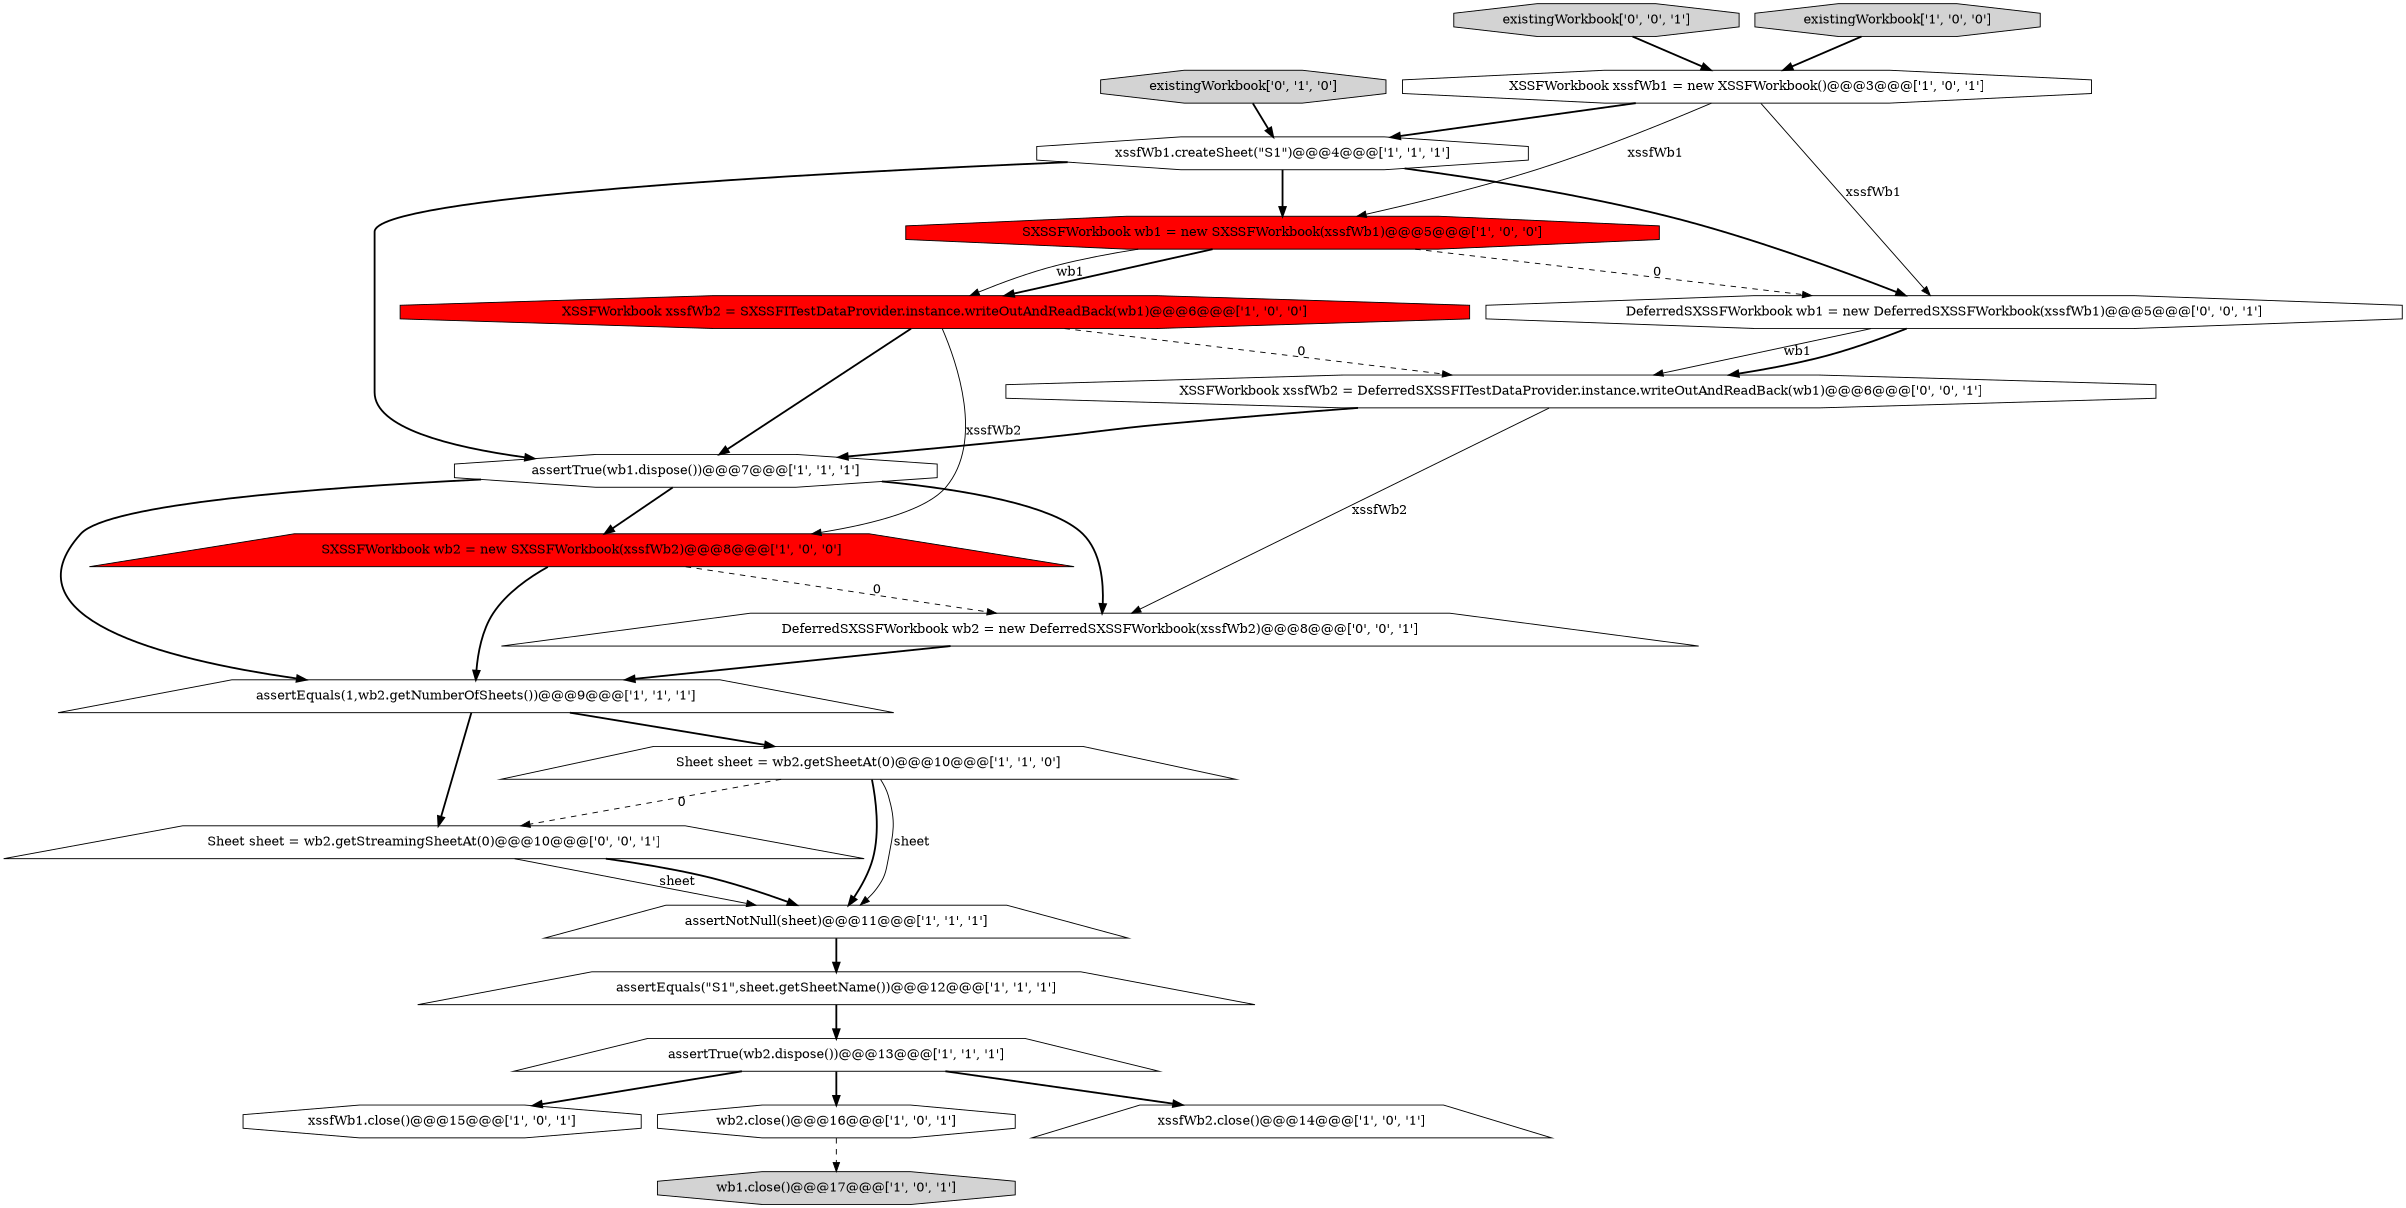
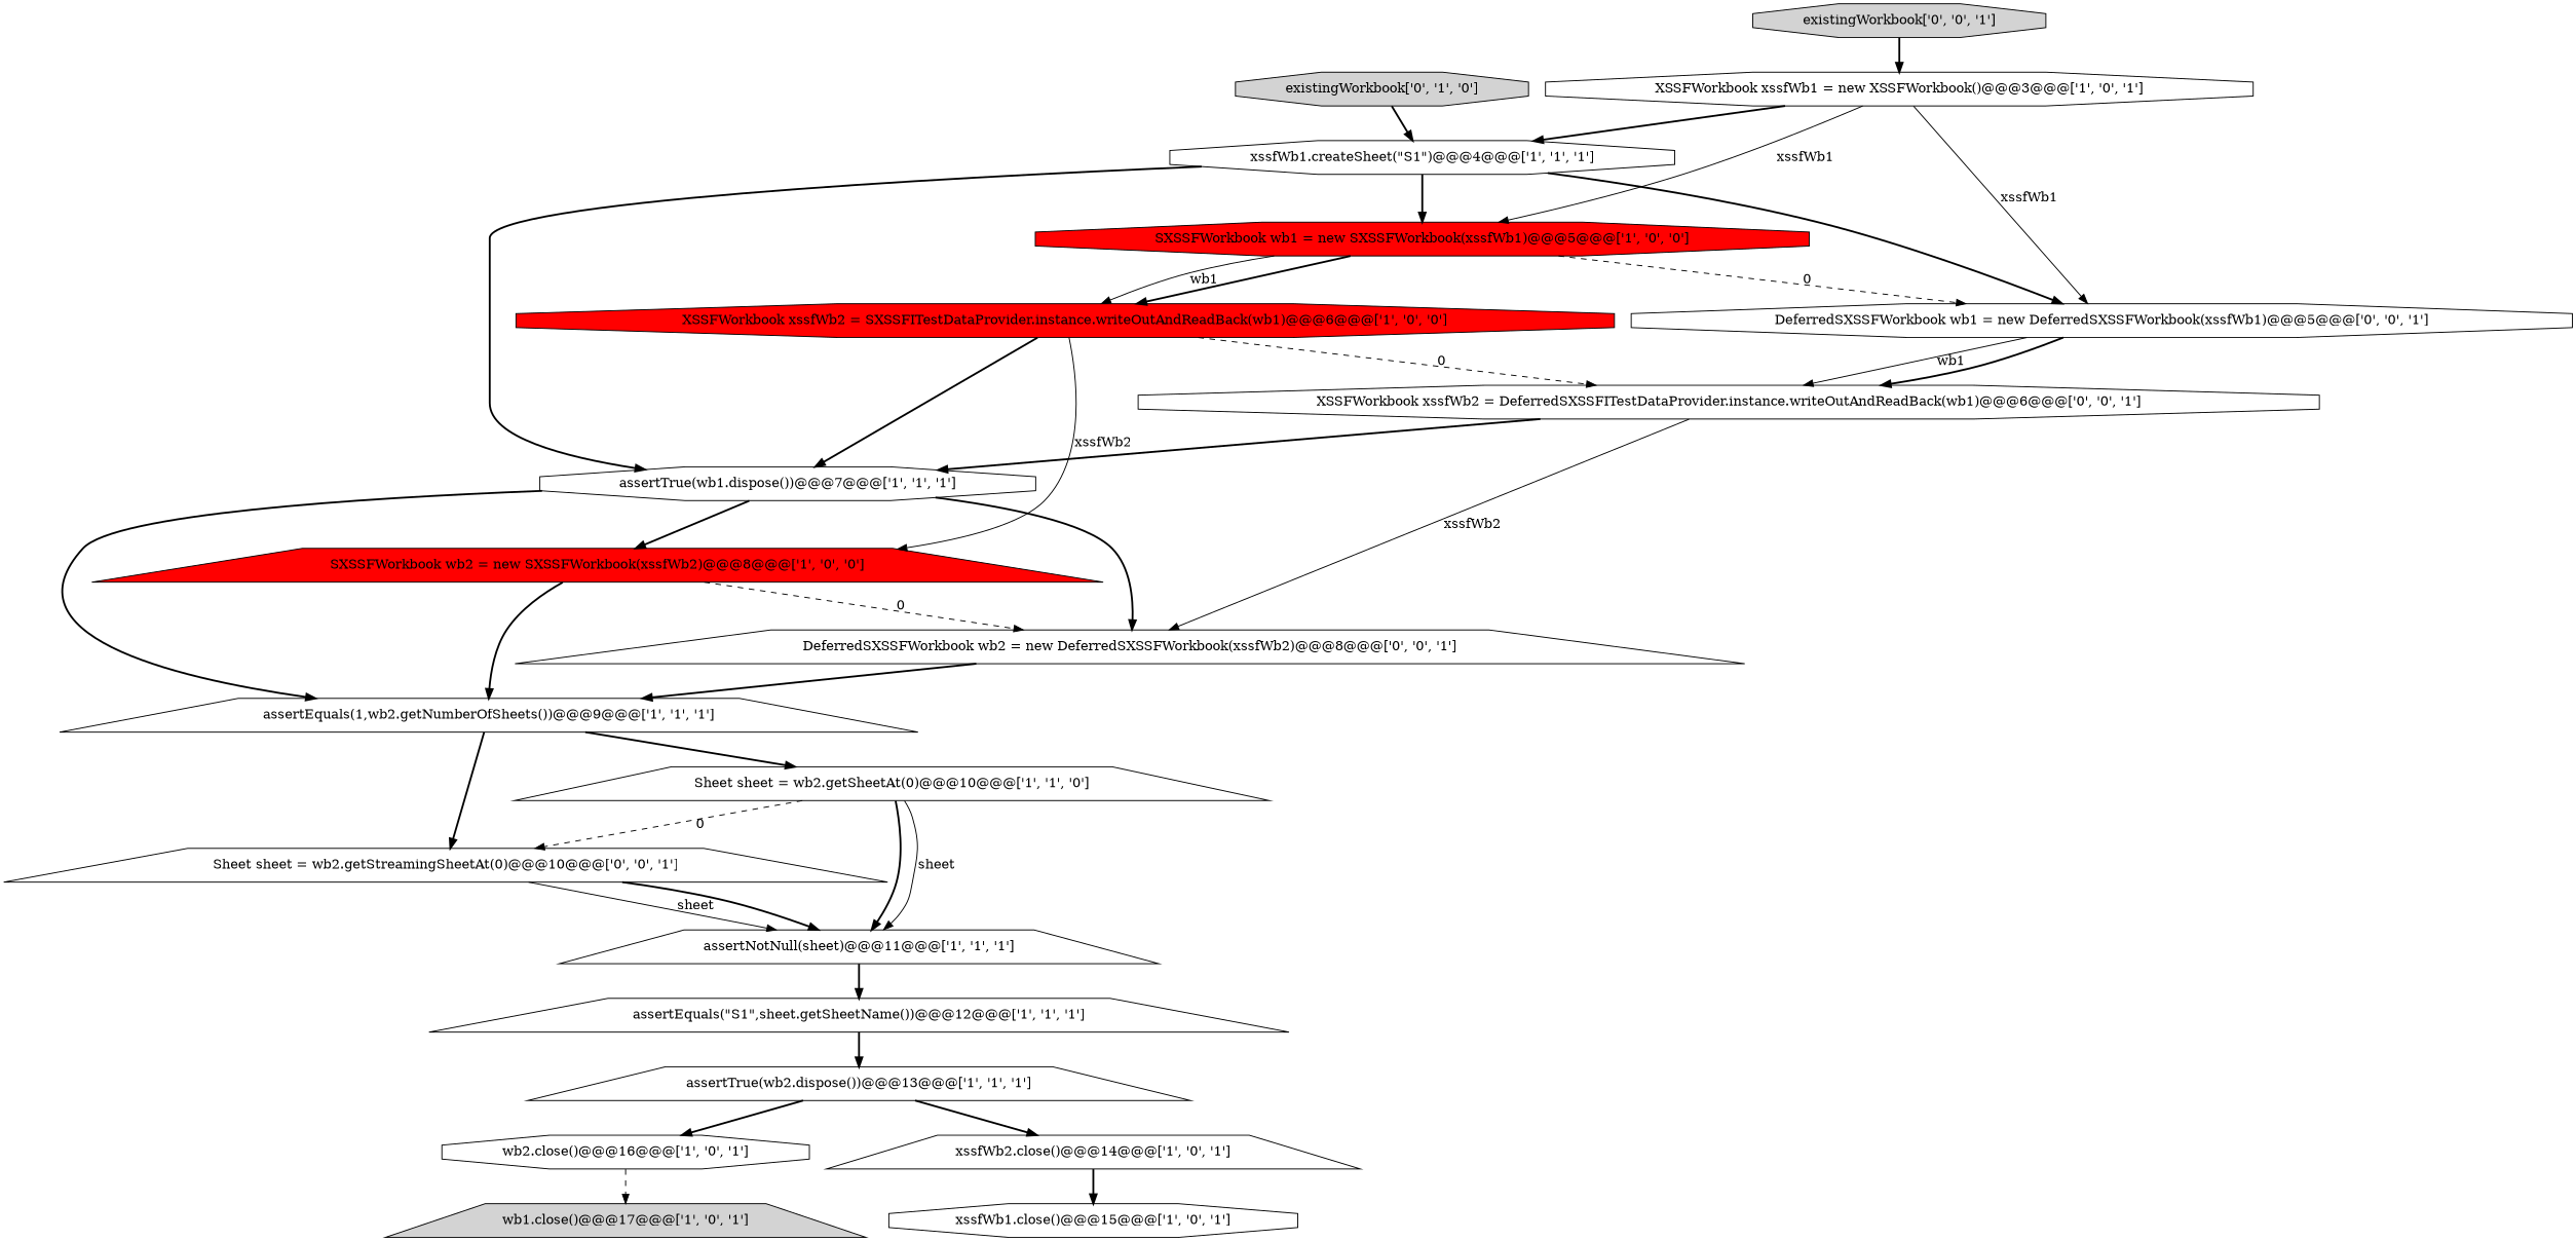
  digraph {
    node [fillcolor=white shape=octagon style=filled]
    edge [style=bold]
    n1 [fillcolor=red label="SXSSFWorkbook wb2 = new SXSSFWorkbook(xssfWb2)@@@8@@@['1', '0', '0']" shape=trapezium]
    n2 [label="assertEquals(1,wb2.getNumberOfSheets())@@@9@@@['1', '1', '1']" shape=trapezium]
    n3 [label="DeferredSXSSFWorkbook wb2 = new DeferredSXSSFWorkbook(xssfWb2)@@@8@@@['0', '0', '1']" shape=trapezium]
    n4 [label="Sheet sheet = wb2.getSheetAt(0)@@@10@@@['1', '1', '0']" shape=trapezium]
    n5 [label="Sheet sheet = wb2.getStreamingSheetAt(0)@@@10@@@['0', '0', '1']" shape=trapezium]
    n6 [label="DeferredSXSSFWorkbook wb1 = new DeferredSXSSFWorkbook(xssfWb1)@@@5@@@['0', '0', '1']"]
    n7 [label="XSSFWorkbook xssfWb2 = DeferredSXSSFITestDataProvider.instance.writeOutAndReadBack(wb1)@@@6@@@['0', '0', '1']"]
    n8 [label="assertTrue(wb1.dispose())@@@7@@@['1', '1', '1']"]
    n9 [label="assertNotNull(sheet)@@@11@@@['1', '1', '1']" shape=trapezium]
    n10 [label="assertEquals(\"S1\",sheet.getSheetName())@@@12@@@['1', '1', '1']" shape=trapezium]
    n11 [label="assertTrue(wb2.dispose())@@@13@@@['1', '1', '1']" shape=trapezium]
    n12 [label="xssfWb1.close()@@@15@@@['1', '0', '1']"]
    n13 [label="wb2.close()@@@16@@@['1', '0', '1']"]
-   n14 [fillcolor=lightgray label="wb1.close()@@@17@@@['1', '0', '1']"]
+   n14 [fillcolor=lightgray label="wb1.close()@@@17@@@['1', '0', '1']" shape=trapezium]
    n15 [fillcolor=lightgray label="existingWorkbook['0', '0', '1']"]
    n16 [label="XSSFWorkbook xssfWb1 = new XSSFWorkbook()@@@3@@@['1', '0', '1']"]
    n17 [fillcolor=red label="SXSSFWorkbook wb1 = new SXSSFWorkbook(xssfWb1)@@@5@@@['1', '0', '0']"]
    n18 [label="xssfWb1.createSheet(\"S1\")@@@4@@@['1', '1', '1']"]
    n19 [fillcolor=red label="XSSFWorkbook xssfWb2 = SXSSFITestDataProvider.instance.writeOutAndReadBack(wb1)@@@6@@@['1', '0', '0']"]
    n20 [label="xssfWb2.close()@@@14@@@['1', '0', '1']" shape=trapezium]
-   n21 [fillcolor=lightgray label="existingWorkbook['1', '0', '0']"]
    n22 [fillcolor=lightgray label="existingWorkbook['0', '1', '0']"]
    n1 -> n2
    n1 -> n3 [label=0 style=dashed]
    n2 -> n4
    n2 -> n5
    n3 -> n2
    n4 -> n5 [label=0 style=dashed]
    n4 -> n9
    n4 -> n9 [label=sheet style=solid]
    n5 -> n9 [label=sheet style=solid]
    n5 -> n9
    n6 -> n7 [label=wb1 style=solid]
    n6 -> n7
    n7 -> n3 [label=xssfWb2 style=solid]
    n7 -> n8
    n8 -> n1
    n8 -> n2
    n8 -> n3
    n9 -> n10
    n10 -> n11
    n11 -> n13
    n11 -> n20
    n13 -> n14 [style=dashed]
    n15 -> n16
    n16 -> n6 [label=xssfWb1 style=solid]
    n16 -> n17 [label=xssfWb1 style=solid]
    n16 -> n18
    n17 -> n6 [label=0 style=dashed]
    n17 -> n19
    n17 -> n19 [label=wb1 style=solid]
    n18 -> n6
    n18 -> n8
    n18 -> n17
    n19 -> n1 [label=xssfWb2 style=solid]
    n19 -> n7 [label=0 style=dashed]
    n19 -> n8
-   n11 -> n12
-   n21 -> n16
+   n20 -> n12
    n22 -> n18
  }
